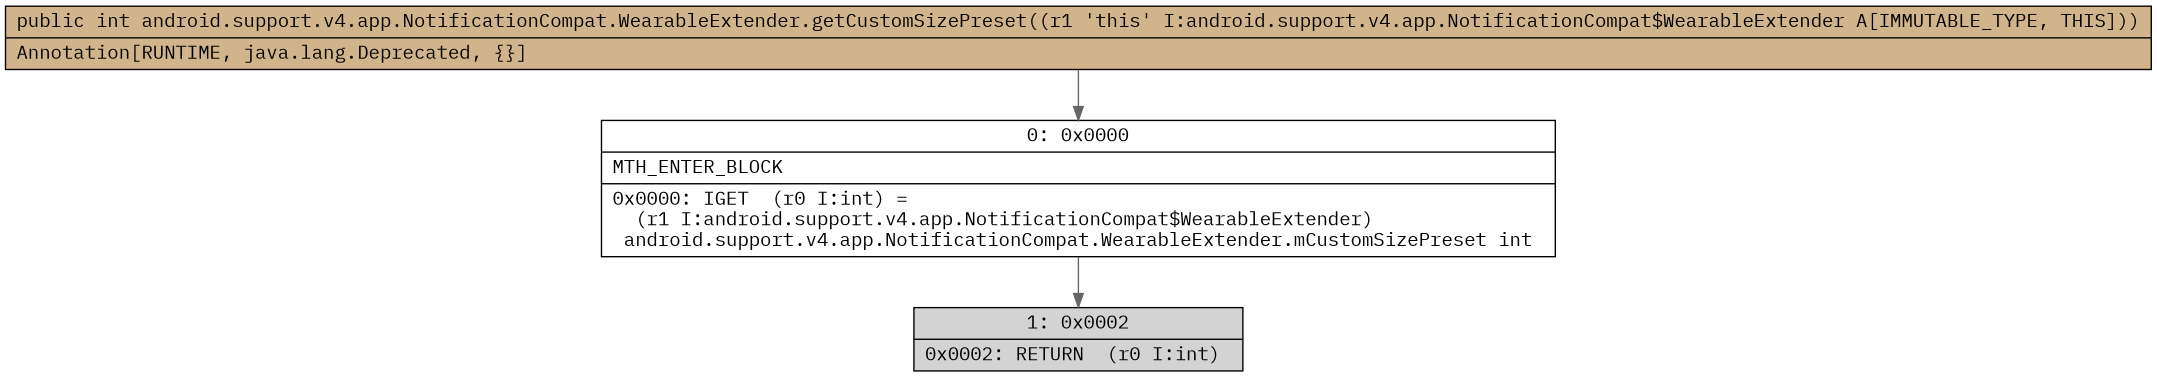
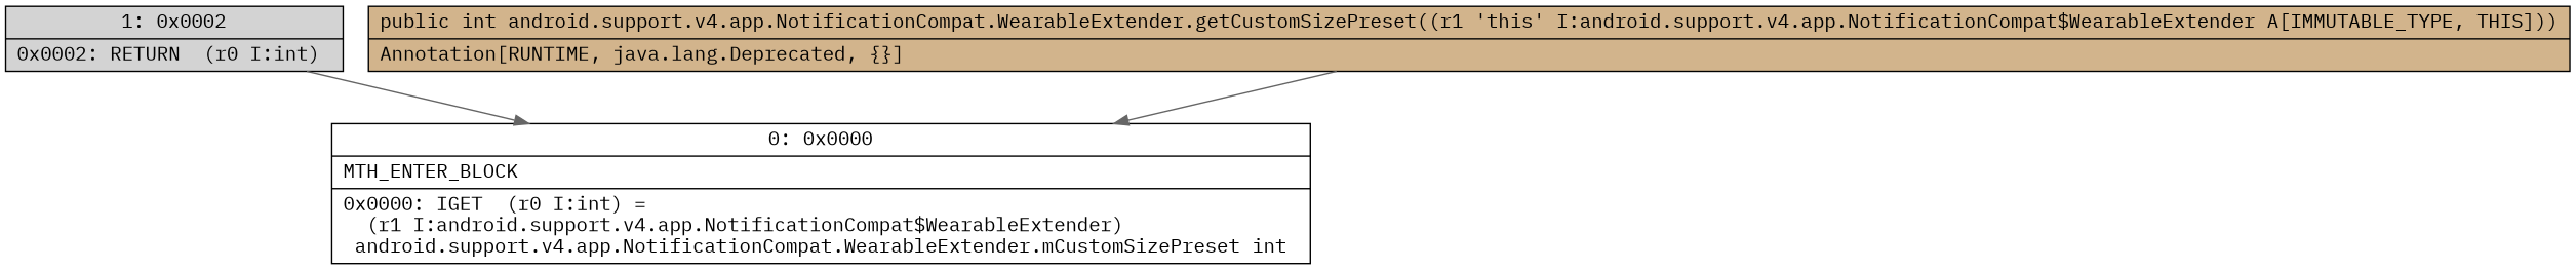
  digraph {
    fontname="IBM Plex Mono"
    node [shape=record style=filled fontname="IBM Plex Mono"]
    edge [color=gray40 fontname="IBM Plex Mono"]
    n1 [label="{0\:\ 0x0000|MTH_ENTER_BLOCK\l|0x0000: IGET  (r0 I:int) = \l  (r1 I:android.support.v4.app.NotificationCompat$WearableExtender)\l android.support.v4.app.NotificationCompat.WearableExtender.mCustomSizePreset int \l}" fillcolor=white]
    n2 [label="{1\:\ 0x0002|0x0002: RETURN  (r0 I:int) \l}" fillcolor=lightgrey]
    n3 [label="{public int android.support.v4.app.NotificationCompat.WearableExtender.getCustomSizePreset((r1 'this' I:android.support.v4.app.NotificationCompat$WearableExtender A[IMMUTABLE_TYPE, THIS]))  | Annotation[RUNTIME, java.lang.Deprecated, \{\}]\l}" fillcolor=tan]
-   n1 -> n2
+   n2 -> n1
    n3 -> n1
  }
